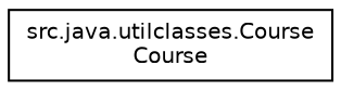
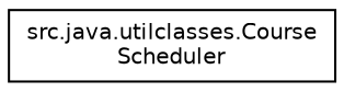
  digraph {
    rankdir=LR
-   n1 [color=black fillcolor=white fontname=Helvetica fontsize=10 height=0.2 label="src.java.utilclasses.Course\lCourse" shape=record style=filled width=0.4]
+   n1 [color=black fillcolor=white fontname=Helvetica fontsize=10 height=0.2 label="src.java.utilclasses.Course\lScheduler" shape=record style=filled width=0.4]
  }
